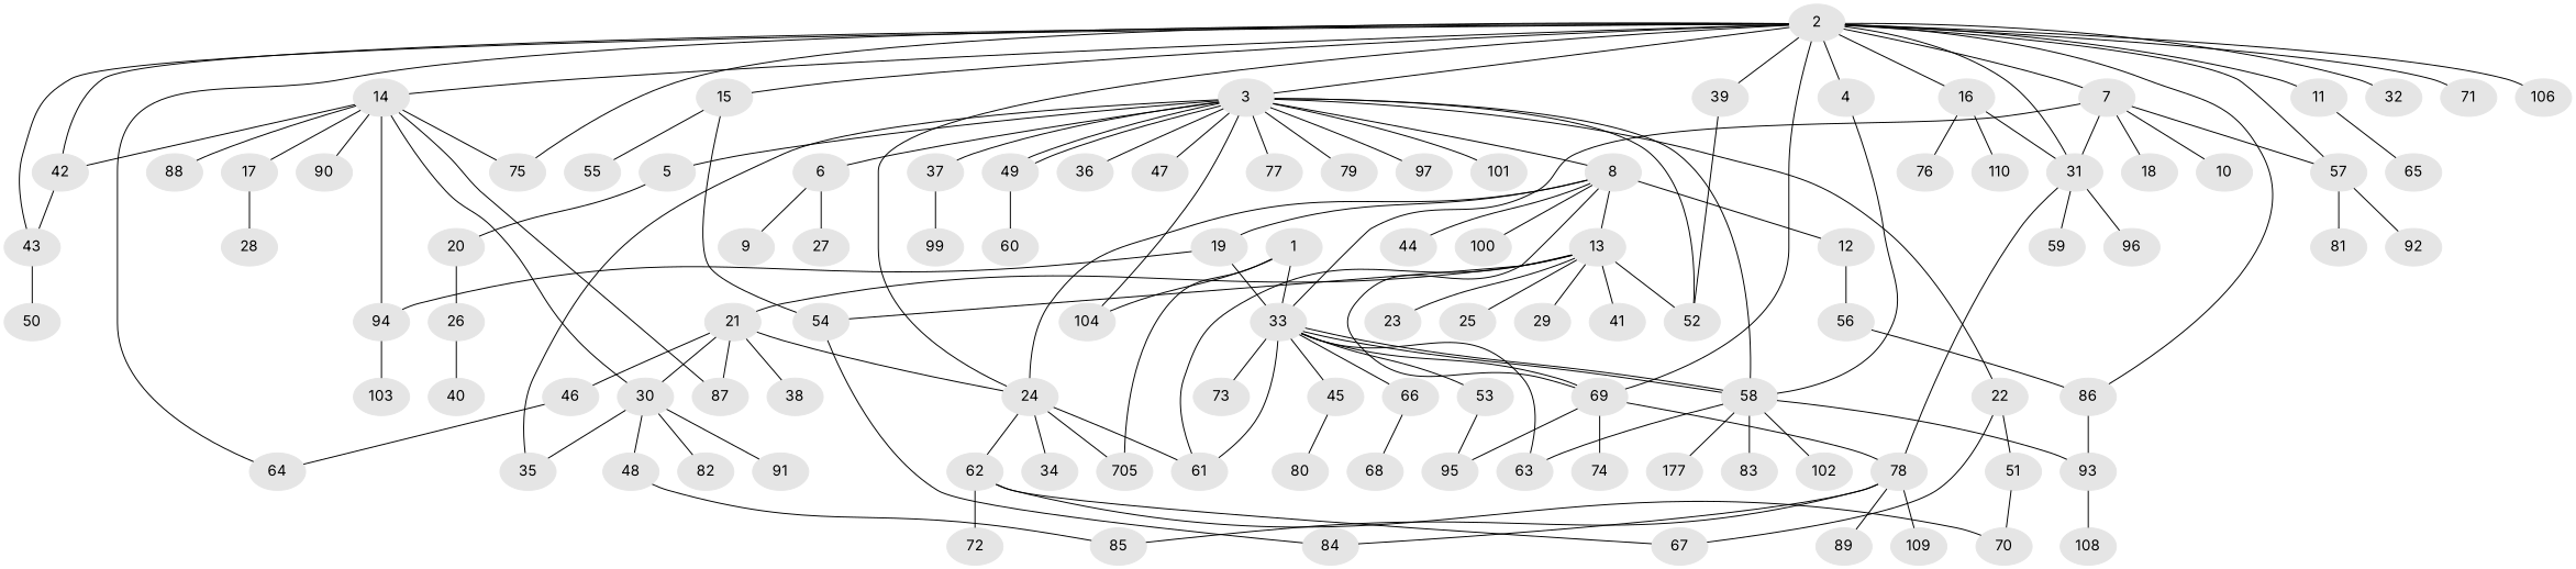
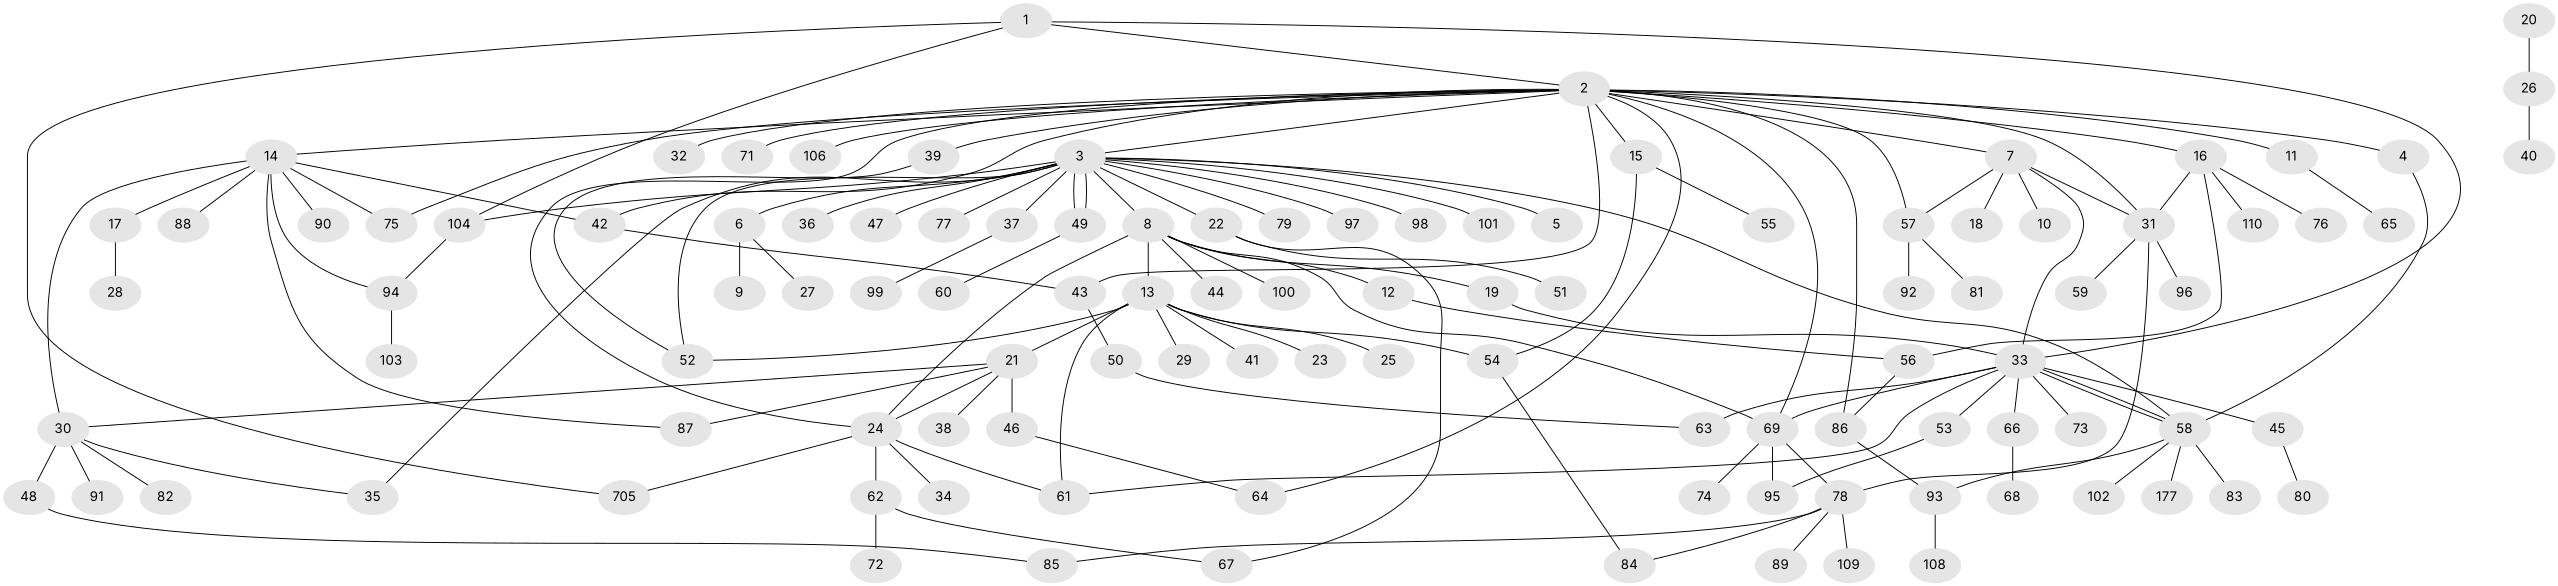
  graph {
    fontname=Inter
    node [color=gray90 fontname=Inter style=filled]
    edge [fontname=Inter]
    1
    2
    33
    104
    n5 [label=705]
    3
    4
    7
    11
    14
    15
    16
    24
    31
    32
    39
    42
    43
    57
    64
    69
    71
    75
    86
    106
    58
    61
    45
    53
    63
    66
    73
    5
    6
    8
    22
    35
    36
    37
    47
    49
    52
    77
    79
    97
+   98
    101
    10
    18
    65
    17
    30
    87
    88
    90
    94
    54
    55
    56
    76
    110
    34
    62
    59
    78
    96
    50
    81
    92
    95
    74
    93
    20
    9
    27
    12
    13
    19
    44
    100
    51
    67
    99
    60
    83
    102
    n87 [label=177]
    26
    21
    23
    25
    29
    41
    38
    46
    84
    28
    48
    82
    91
    103
    40
-   70
    72
    85
    89
    109
    80
    68
    108
+   1 -- 2
    1 -- 33
    1 -- 104
    1 -- n5
    2 -- 3
    2 -- 4
    2 -- 7
    2 -- 11
    2 -- 14
    2 -- 15
    2 -- 16
    2 -- 24
    2 -- 31
    2 -- 32
    2 -- 39
    2 -- 42
    2 -- 43
    2 -- 57
    2 -- 64
    2 -- 69
    2 -- 71
    2 -- 75
    2 -- 86
    2 -- 106
    33 -- 69
    33 -- 58
    33 -- 58
    33 -- 61
    33 -- 45
    33 -- 53
    33 -- 63
    33 -- 66
    33 -- 73
    3 -- 104
    3 -- 58
    3 -- 5
    3 -- 6
    3 -- 8
    3 -- 22
    3 -- 35
    3 -- 36
    3 -- 37
    3 -- 47
    3 -- 49
    3 -- 49
    3 -- 52
    3 -- 77
    3 -- 79
    3 -- 97
+   3 -- 98
    3 -- 101
    4 -- 58
    7 -- 33
    7 -- 31
    7 -- 57
    7 -- 10
    7 -- 18
    11 -- 65
    14 -- 42
    14 -- 75
    14 -- 17
    14 -- 30
    14 -- 87
    14 -- 88
    14 -- 90
    14 -- 94
    15 -- 54
    15 -- 55
    16 -- 31
+   16 -- 56
    16 -- 76
    16 -- 110
    24 -- n5
    24 -- 61
    24 -- 34
    24 -- 62
    31 -- 59
    31 -- 78
    31 -- 96
    39 -- 52
    42 -- 43
    43 -- 50
    57 -- 81
    57 -- 92
    69 -- 78
    69 -- 95
    69 -- 74
    86 -- 93
-   58 -- 63
+   50 -- 63
    58 -- 93
    58 -- 83
    58 -- 102
    58 -- n87
    45 -- 80
    53 -- 95
    66 -- 68
-   5 -- 20
    6 -- 9
    6 -- 27
    8 -- 24
    8 -- 69
    8 -- 12
    8 -- 13
    8 -- 19
    8 -- 44
    8 -- 100
    22 -- 51
    22 -- 67
    37 -- 99
    49 -- 60
    17 -- 28
    30 -- 35
    30 -- 48
    30 -- 82
    30 -- 91
    94 -- 103
    54 -- 84
    56 -- 86
    62 -- 67
-   62 -- 70
    62 -- 72
    78 -- 84
    78 -- 85
    78 -- 89
    78 -- 109
    93 -- 108
    20 -- 26
    12 -- 56
    13 -- 61
    13 -- 52
    13 -- 54
    13 -- 21
    13 -- 23
    13 -- 25
    13 -- 29
    13 -- 41
    19 -- 33
-   19 -- 94
-   51 -- 70
+   104 -- 94
    26 -- 40
    21 -- 24
    21 -- 30
    21 -- 87
    21 -- 38
    21 -- 46
    46 -- 64
    48 -- 85
  }
